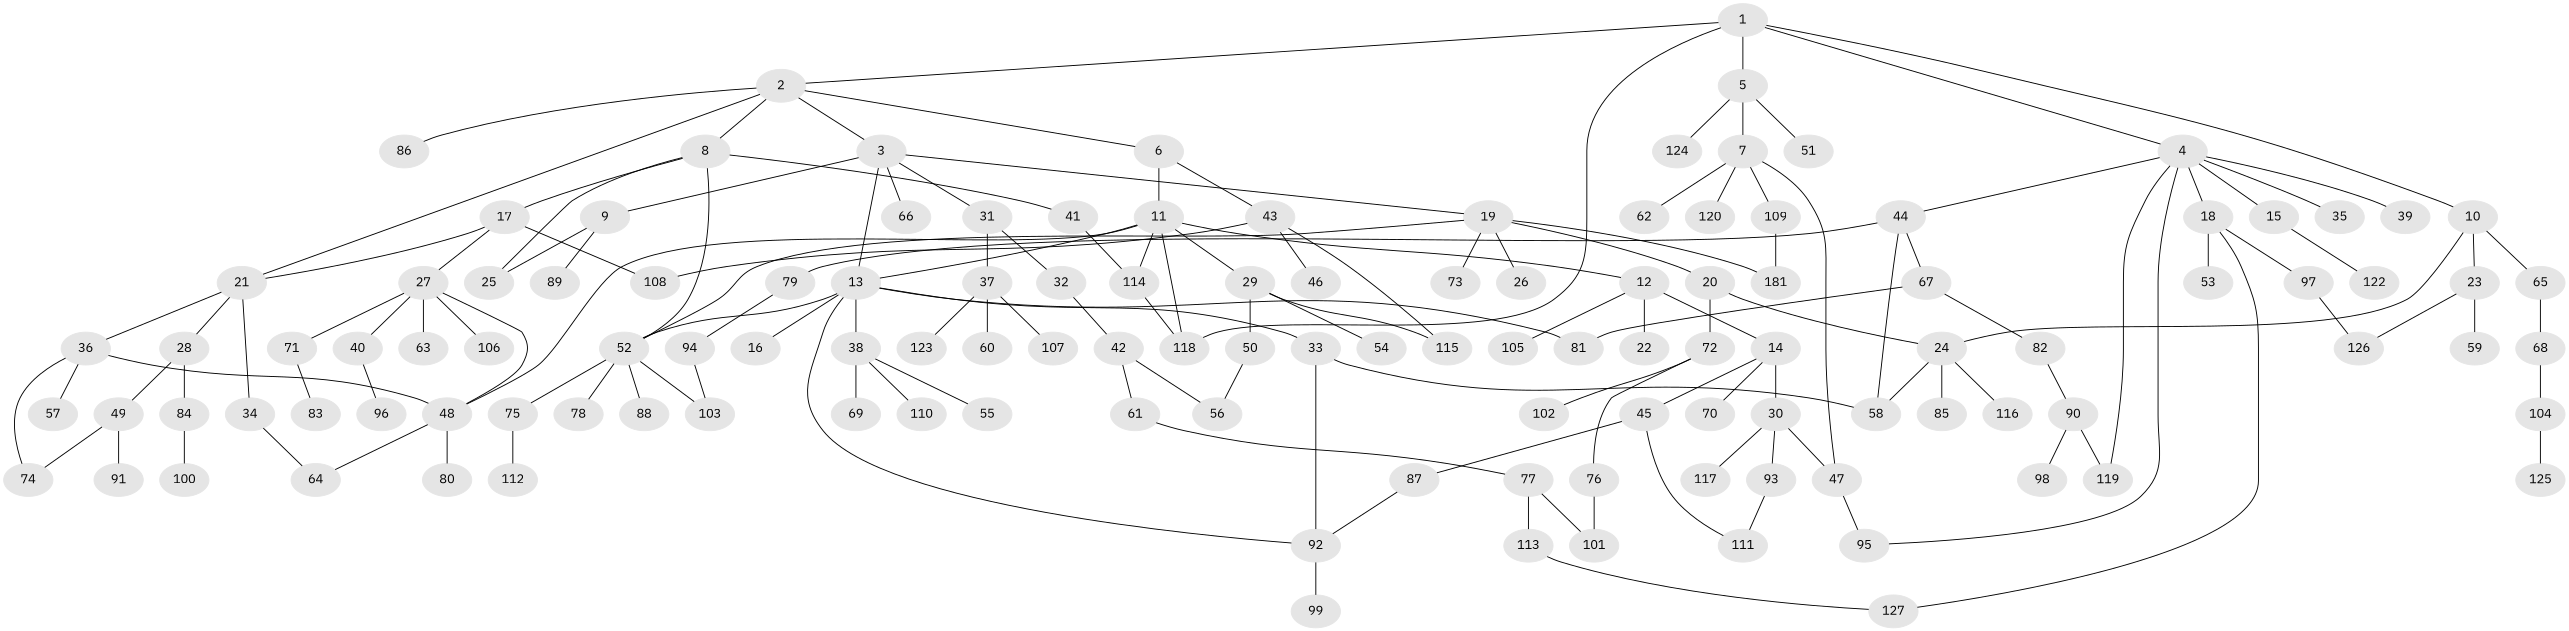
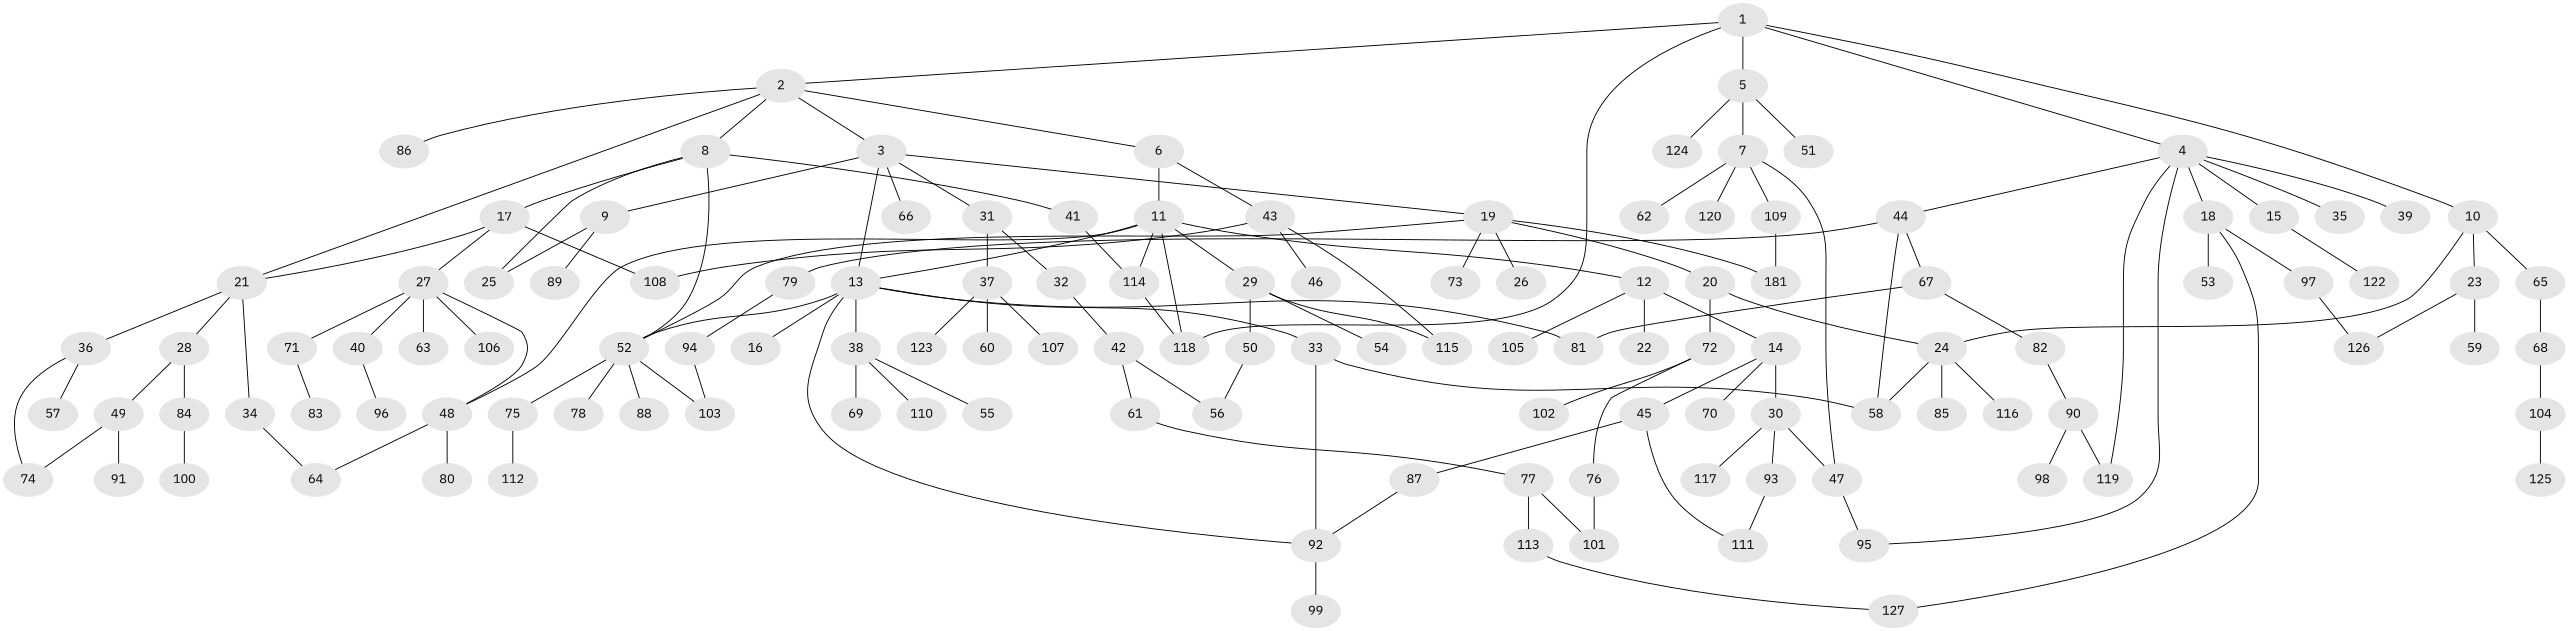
  graph {
    fontname="IBM Plex Sans"
    node [color=gray90 fontname="IBM Plex Sans" style=filled]
    edge [fontname="IBM Plex Sans"]
    1
    2
    4
    5
    10
    118
    3
    6
    8
    21
    86
    15
    18
    35
    39
    44
    95
    119
    7
    51
    124
    23
    24
    65
    9
    13
    19
    31
    66
    11
    43
    17
    25
    41
    52
    28
    34
    36
    89
    16
    33
    38
    81
    92
    20
    26
    73
    n48 [label=181]
    32
    37
    122
    53
    97
    127
    58
    67
    79
    47
    62
    109
    120
    12
    29
    48
    114
    108
    115
    46
    27
    75
    78
    88
    103
    59
    126
    85
    116
    68
    14
    22
    105
    50
    54
    64
    80
    30
    45
    70
    55
    69
    110
    99
    93
    117
    87
    111
    40
    63
    71
    106
    72
    76
    102
    49
    84
    57
    74
    96
    83
    91
    100
    56
    42
    60
    107
    123
    61
    77
    82
    94
    112
    101
    113
    104
    90
    125
    98
    1 -- 2
    1 -- 4
    1 -- 5
    1 -- 10
    1 -- 118
    2 -- 3
    2 -- 6
    2 -- 8
    2 -- 21
    2 -- 86
    4 -- 15
    4 -- 18
    4 -- 35
    4 -- 39
    4 -- 44
    4 -- 95
    4 -- 119
    5 -- 7
    5 -- 51
    5 -- 124
    10 -- 23
    10 -- 24
    10 -- 65
    3 -- 9
    3 -- 13
    3 -- 19
    3 -- 31
    3 -- 66
    6 -- 11
    6 -- 43
    8 -- 17
    8 -- 25
    8 -- 41
    8 -- 52
    21 -- 28
    21 -- 34
    21 -- 36
    15 -- 122
    18 -- 53
    18 -- 97
    18 -- 127
    44 -- 58
    44 -- 67
    44 -- 79
    7 -- 47
    7 -- 62
    7 -- 109
    7 -- 120
    23 -- 59
    23 -- 126
    24 -- 58
    24 -- 85
    24 -- 116
    65 -- 68
    9 -- 25
    9 -- 89
    13 -- 52
    13 -- 16
    13 -- 33
    13 -- 38
    13 -- 81
    13 -- 92
    19 -- 52
    19 -- 20
    19 -- 26
    19 -- 73
    19 -- n48
    31 -- 32
    31 -- 37
    11 -- 118
    11 -- 13
    11 -- 12
    11 -- 29
    11 -- 48
    11 -- 114
    43 -- 108
    43 -- 115
    43 -- 46
    17 -- 21
    17 -- 108
    17 -- 27
    41 -- 114
    52 -- 75
    52 -- 78
    52 -- 88
    52 -- 103
    28 -- 49
    28 -- 84
    34 -- 64
-   36 -- 48
    36 -- 57
    36 -- 74
    33 -- 92
    33 -- 58
    38 -- 55
    38 -- 69
    38 -- 110
    92 -- 99
    20 -- 24
    20 -- 72
    32 -- 42
    37 -- 60
    37 -- 107
    37 -- 123
    97 -- 126
    67 -- 81
    67 -- 82
    79 -- 94
    47 -- 95
    109 -- n48
    12 -- 14
    12 -- 22
    12 -- 105
    29 -- 115
    29 -- 50
    29 -- 54
    48 -- 64
    48 -- 80
    114 -- 118
    27 -- 48
    27 -- 40
    27 -- 63
    27 -- 71
    27 -- 106
    75 -- 112
    68 -- 104
    14 -- 30
    14 -- 45
    14 -- 70
    50 -- 56
    30 -- 47
    30 -- 93
    30 -- 117
    45 -- 87
    45 -- 111
    93 -- 111
    87 -- 92
    40 -- 96
    71 -- 83
    72 -- 76
    72 -- 102
    76 -- 101
    49 -- 74
    49 -- 91
    84 -- 100
    42 -- 56
    42 -- 61
    61 -- 77
    77 -- 101
    77 -- 113
    82 -- 90
    94 -- 103
    113 -- 127
    104 -- 125
    90 -- 119
    90 -- 98
  }
